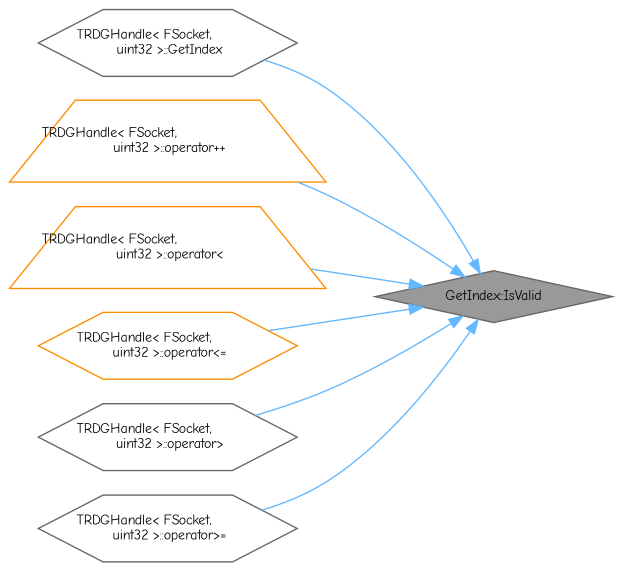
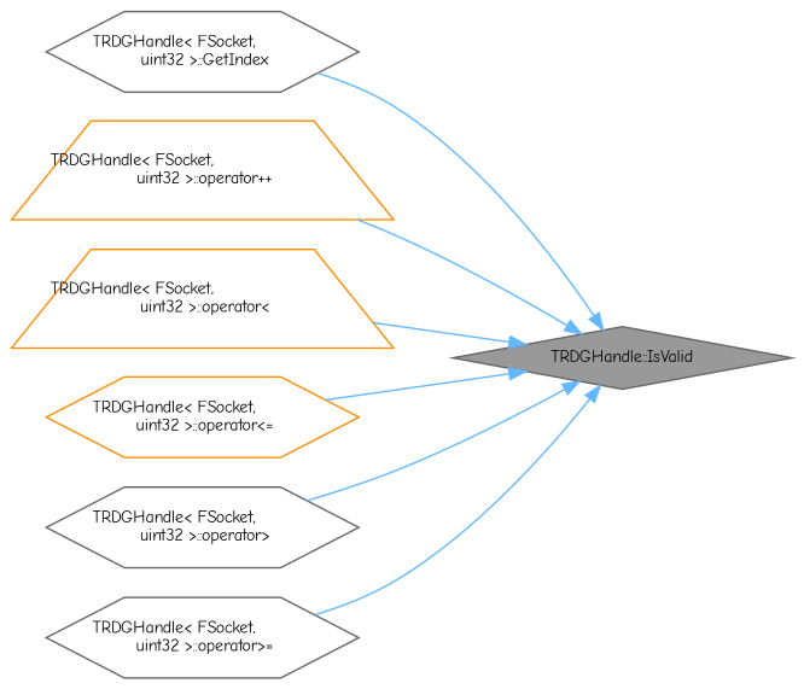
  digraph {
    fontname="Comic Neue"
    rankdir=RL
    node [color=gray40 fillcolor=white fontname="Comic Neue" fontsize=10 shape=hexagon style=filled]
    edge [color=steelblue1 dir=back fontname="Comic Neue" fontsize=10 labelfontname=Helvetica labelfontsize=10 style=solid]
-   n1 [fillcolor=grey60 fontcolor=black height=0.2 label="GetIndex::IsValid" shape=diamond width=0.4]
+   n1 [fillcolor=grey60 fontcolor=black height=0.2 label="TRDGHandle::IsValid" shape=diamond width=0.4]
    n2 [height=0.2 label="TRDGHandle\< FSocket,\l uint32 \>::GetIndex" width=0.4]
    n3 [color=darkorange height=0.2 label="TRDGHandle\< FSocket,\l uint32 \>::operator++" shape=trapezium width=0.4]
    n4 [color=darkorange height=0.2 label="TRDGHandle\< FSocket,\l uint32 \>::operator\<" shape=trapezium width=0.4]
    n5 [color=darkorange height=0.2 label="TRDGHandle\< FSocket,\l uint32 \>::operator\<=" width=0.4]
    n6 [height=0.2 label="TRDGHandle\< FSocket,\l uint32 \>::operator\>" width=0.4]
    n7 [height=0.2 label="TRDGHandle\< FSocket,\l uint32 \>::operator\>=" width=0.4]
    n1 -> n2
    n1 -> n3
    n1 -> n4
    n1 -> n5
    n1 -> n6
    n1 -> n7
  }
